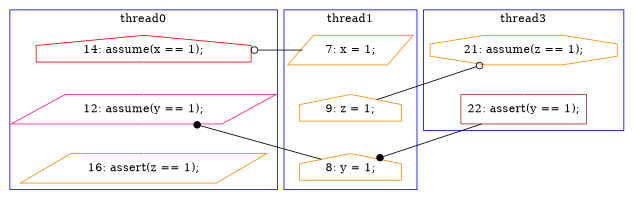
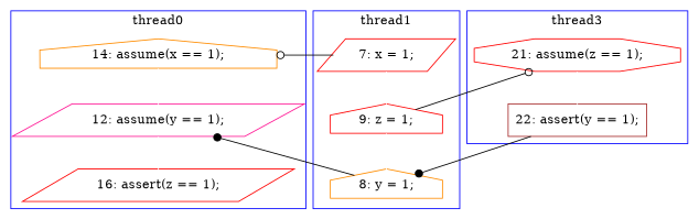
  digraph {
    node [color=darkorange shape=house]
    edge [color=white style=solid]
-   n1 [color=red label="14: assume(x == 1);"]
+   n1 [label="14: assume(x == 1);"]
    n2 [color=deeppink label="12: assume(y == 1);" shape=parallelogram]
-   n3 [label="16: assert(z == 1);" shape=parallelogram]
-   n4 [label="7: x = 1;" shape=parallelogram]
-   n5 [label="9: z = 1;"]
+   n3 [color=red label="16: assert(z == 1);" shape=parallelogram]
+   n4 [color=red label="7: x = 1;" shape=parallelogram]
+   n5 [color=red label="9: z = 1;"]
    n6 [label="8: y = 1;"]
-   n7 [label="21: assume(z == 1);" shape=octagon]
+   n7 [color=red label="21: assume(z == 1);" shape=octagon]
    n8 [color=brown label="22: assert(y == 1);" shape=box]
    subgraph cluster_1 {
      color=blue
      label=thread0
      n1
      n2
      n3
    }
    subgraph cluster_2 {
      color=blue
      label=thread1
      n4
      n5
      n6
    }
    subgraph cluster_3 {
      color=blue
      label=thread3
      n7
      n8
    }
    n1 -> n2
    n2 -> n3
    n4 -> n1 [arrowhead=odot color=black constraint=false]
    n4 -> n5
    n5 -> n6
    n5 -> n7 [arrowhead=odot color=black constraint=false]
    n6 -> n2 [arrowhead=dot color=black constraint=false]
    n7 -> n8
    n8 -> n6 [arrowhead=dot color=black constraint=false]
  }
